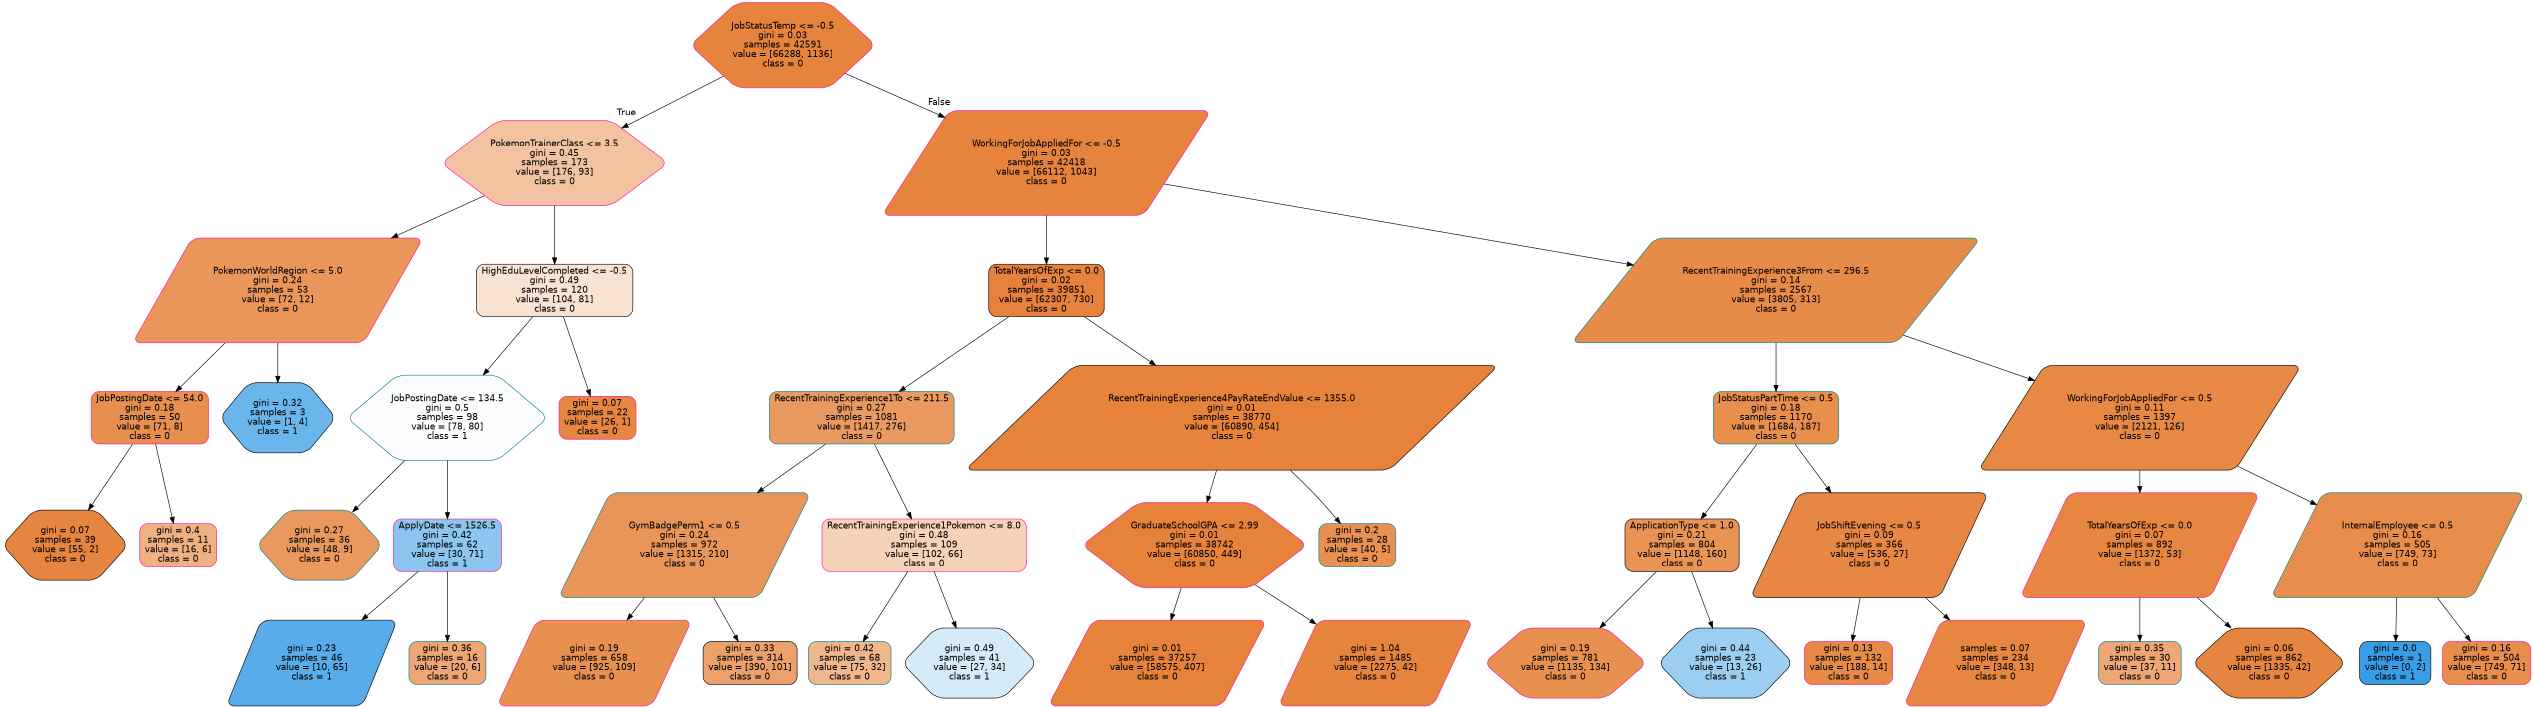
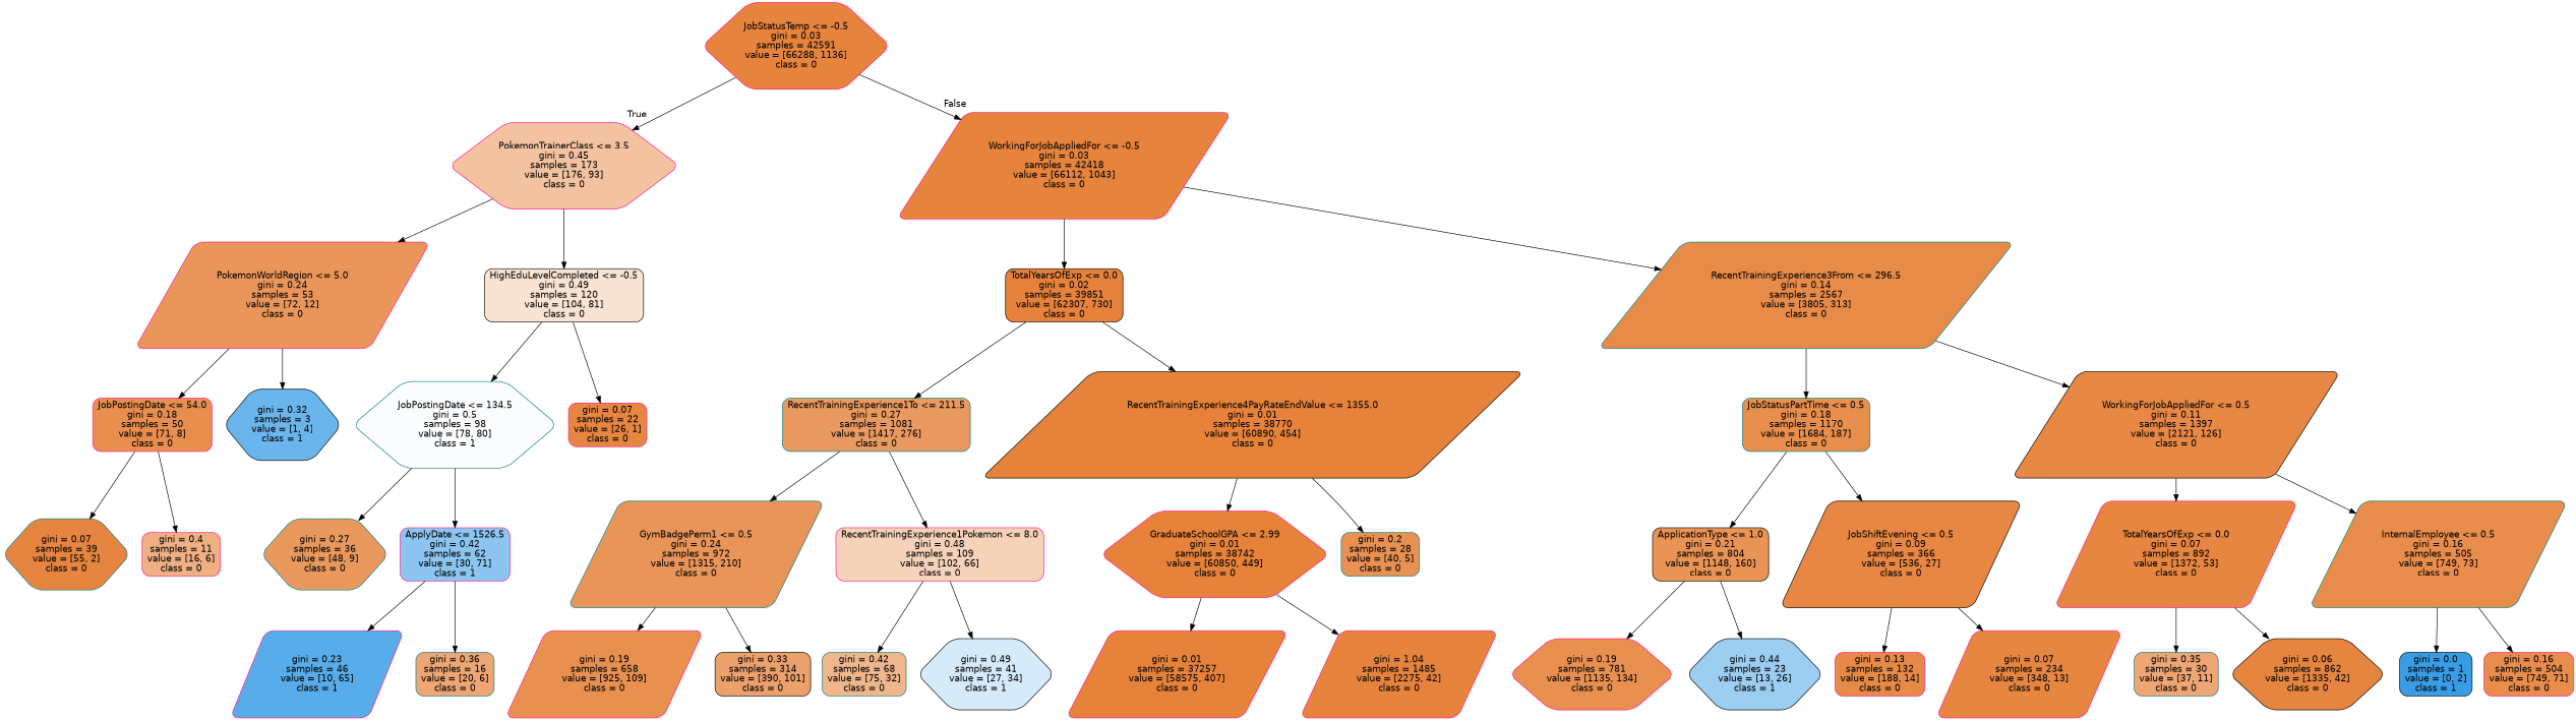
  digraph {
    node [color=deeppink fillcolor="#e58139f5" fontname=helvetica shape=box style="filled, rounded"]
    edge [fontname=helvetica]
    n1 [fillcolor="#e58139fb" label="JobStatusTemp <= -0.5\ngini = 0.03\nsamples = 42591\nvalue = [66288, 1136]\nclass = 0" shape=hexagon]
    n2 [fillcolor="#e5813978" label="PokemonTrainerClass <= 3.5\ngini = 0.45\nsamples = 173\nvalue = [176, 93]\nclass = 0" shape=hexagon]
    n3 [fillcolor="#e58139fb" label="WorkingForJobAppliedFor <= -0.5\ngini = 0.03\nsamples = 42418\nvalue = [66112, 1043]\nclass = 0" shape=parallelogram]
    n4 [fillcolor="#e58139d4" label="PokemonWorldRegion <= 5.0\ngini = 0.24\nsamples = 53\nvalue = [72, 12]\nclass = 0" shape=parallelogram]
    n5 [color=black fillcolor="#e5813938" label="HighEduLevelCompleted <= -0.5\ngini = 0.49\nsamples = 120\nvalue = [104, 81]\nclass = 0"]
    n6 [color=black fillcolor="#e58139fc" label="TotalYearsOfExp <= 0.0\ngini = 0.02\nsamples = 39851\nvalue = [62307, 730]\nclass = 0"]
    n7 [color=teal fillcolor="#e58139ea" label="RecentTrainingExperience3From <= 296.5\ngini = 0.14\nsamples = 2567\nvalue = [3805, 313]\nclass = 0" shape=parallelogram]
    n8 [fillcolor="#e58139e2" label="JobPostingDate <= 54.0\ngini = 0.18\nsamples = 50\nvalue = [71, 8]\nclass = 0"]
    n9 [color=black fillcolor="#399de5bf" label="gini = 0.32\nsamples = 3\nvalue = [1, 4]\nclass = 1" shape=hexagon]
    n10 [color=teal fillcolor="#399de506" label="JobPostingDate <= 134.5\ngini = 0.5\nsamples = 98\nvalue = [78, 80]\nclass = 1" shape=hexagon]
    n11 [label="gini = 0.07\nsamples = 22\nvalue = [26, 1]\nclass = 0"]
-   n12 [color=black fillcolor="#e58139f6" label="gini = 0.07\nsamples = 39\nvalue = [55, 2]\nclass = 0" shape=hexagon]
+   n12 [color=teal fillcolor="#e58139f6" label="gini = 0.07\nsamples = 39\nvalue = [55, 2]\nclass = 0" shape=hexagon]
    n13 [fillcolor="#e581399f" label="gini = 0.4\nsamples = 11\nvalue = [16, 6]\nclass = 0"]
    n14 [color=teal fillcolor="#e58139cf" label="gini = 0.27\nsamples = 36\nvalue = [48, 9]\nclass = 0" shape=hexagon]
    n15 [fillcolor="#399de593" label="ApplyDate <= 1526.5\ngini = 0.42\nsamples = 62\nvalue = [30, 71]\nclass = 1"]
-   n16 [color=black fillcolor="#399de5d8" label="gini = 0.23\nsamples = 46\nvalue = [10, 65]\nclass = 1" shape=parallelogram]
+   n16 [fillcolor="#399de5d8" label="gini = 0.23\nsamples = 46\nvalue = [10, 65]\nclass = 1" shape=parallelogram]
    n17 [color=teal fillcolor="#e58139b3" label="gini = 0.36\nsamples = 16\nvalue = [20, 6]\nclass = 0"]
    n18 [color=teal fillcolor="#e58139cd" label="RecentTrainingExperience1To <= 211.5\ngini = 0.27\nsamples = 1081\nvalue = [1417, 276]\nclass = 0"]
    n19 [color=black fillcolor="#e58139fd" label="RecentTrainingExperience4PayRateEndValue <= 1355.0\ngini = 0.01\nsamples = 38770\nvalue = [60890, 454]\nclass = 0" shape=parallelogram]
    n20 [color=teal fillcolor="#e58139e3" label="JobStatusPartTime <= 0.5\ngini = 0.18\nsamples = 1170\nvalue = [1684, 187]\nclass = 0"]
    n21 [color=black fillcolor="#e58139f0" label="WorkingForJobAppliedFor <= 0.5\ngini = 0.11\nsamples = 1397\nvalue = [2121, 126]\nclass = 0" shape=parallelogram]
    n22 [color=teal fillcolor="#e58139d6" label="GymBadgePerm1 <= 0.5\ngini = 0.24\nsamples = 972\nvalue = [1315, 210]\nclass = 0" shape=parallelogram]
    n23 [fillcolor="#e581395a" label="RecentTrainingExperience1Pokemon <= 8.0\ngini = 0.48\nsamples = 109\nvalue = [102, 66]\nclass = 0"]
    n24 [fillcolor="#e58139fd" label="GraduateSchoolGPA <= 2.99\ngini = 0.01\nsamples = 38742\nvalue = [60850, 449]\nclass = 0" shape=hexagon]
    n25 [color=teal fillcolor="#e58139df" label="gini = 0.2\nsamples = 28\nvalue = [40, 5]\nclass = 0"]
    n26 [fillcolor="#e58139e1" label="gini = 0.19\nsamples = 658\nvalue = [925, 109]\nclass = 0" shape=parallelogram]
    n27 [color=black fillcolor="#e58139bd" label="gini = 0.33\nsamples = 314\nvalue = [390, 101]\nclass = 0"]
    n28 [color=teal fillcolor="#e5813992" label="gini = 0.42\nsamples = 68\nvalue = [75, 32]\nclass = 0"]
    n29 [color=black fillcolor="#399de534" label="gini = 0.49\nsamples = 41\nvalue = [27, 34]\nclass = 1" shape=hexagon]
    n30 [fillcolor="#e58139fd" label="gini = 0.01\nsamples = 37257\nvalue = [58575, 407]\nclass = 0" shape=parallelogram]
    n31 [fillcolor="#e58139fa" label="gini = 1.04\nsamples = 1485\nvalue = [2275, 42]\nclass = 0" shape=parallelogram]
    n32 [color=black fillcolor="#e58139db" label="ApplicationType <= 1.0\ngini = 0.21\nsamples = 804\nvalue = [1148, 160]\nclass = 0"]
    n33 [color=black fillcolor="#e58139f2" label="JobShiftEvening <= 0.5\ngini = 0.09\nsamples = 366\nvalue = [536, 27]\nclass = 0" shape=parallelogram]
    n34 [label="TotalYearsOfExp <= 0.0\ngini = 0.07\nsamples = 892\nvalue = [1372, 53]\nclass = 0" shape=parallelogram]
    n35 [color=teal fillcolor="#e58139e6" label="InternalEmployee <= 0.5\ngini = 0.16\nsamples = 505\nvalue = [749, 73]\nclass = 0" shape=parallelogram]
    n36 [fillcolor="#e58139e1" label="gini = 0.19\nsamples = 781\nvalue = [1135, 134]\nclass = 0" shape=hexagon]
    n37 [color=black fillcolor="#399de57f" label="gini = 0.44\nsamples = 23\nvalue = [13, 26]\nclass = 1" shape=hexagon]
    n38 [fillcolor="#e58139ec" label="gini = 0.13\nsamples = 132\nvalue = [188, 14]\nclass = 0"]
-   n39 [label="samples = 0.07\nsamples = 234\nvalue = [348, 13]\nclass = 0" shape=parallelogram]
+   n39 [label="gini = 0.07\nsamples = 234\nvalue = [348, 13]\nclass = 0" shape=parallelogram]
    n40 [color=teal fillcolor="#e58139b3" label="gini = 0.35\nsamples = 30\nvalue = [37, 11]\nclass = 0"]
    n41 [color=black fillcolor="#e58139f7" label="gini = 0.06\nsamples = 862\nvalue = [1335, 42]\nclass = 0" shape=hexagon]
    n42 [color=black fillcolor="#399de5ff" label="gini = 0.0\nsamples = 1\nvalue = [0, 2]\nclass = 1"]
    n43 [fillcolor="#e58139e7" label="gini = 0.16\nsamples = 504\nvalue = [749, 71]\nclass = 0"]
    n1 -> n2 [headlabel=True labelangle=45 labeldistance=2.5]
    n1 -> n3 [headlabel=False labelangle=-45 labeldistance=2.5]
    n2 -> n4
    n2 -> n5
    n3 -> n6
    n3 -> n7
    n4 -> n8
    n4 -> n9
    n5 -> n10
    n5 -> n11
    n6 -> n18
    n6 -> n19
    n7 -> n20
    n7 -> n21
    n8 -> n12
    n8 -> n13
    n10 -> n14
    n10 -> n15
    n15 -> n16
    n15 -> n17
    n18 -> n22
    n18 -> n23
    n19 -> n24
    n19 -> n25
    n20 -> n32
    n20 -> n33
    n21 -> n34
    n21 -> n35
    n22 -> n26
    n22 -> n27
    n23 -> n28
    n23 -> n29
    n24 -> n30
    n24 -> n31
    n32 -> n36
    n32 -> n37
    n33 -> n38
    n33 -> n39
    n34 -> n40
    n34 -> n41
    n35 -> n42
    n35 -> n43
  }
